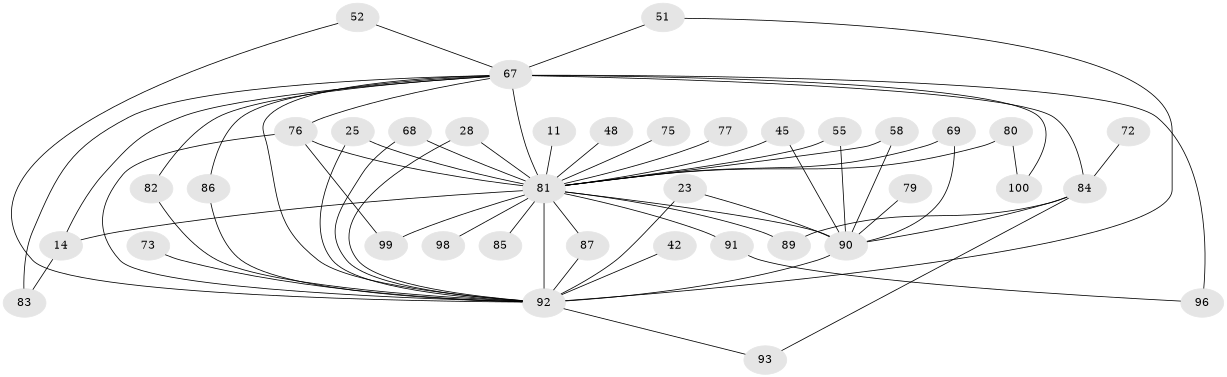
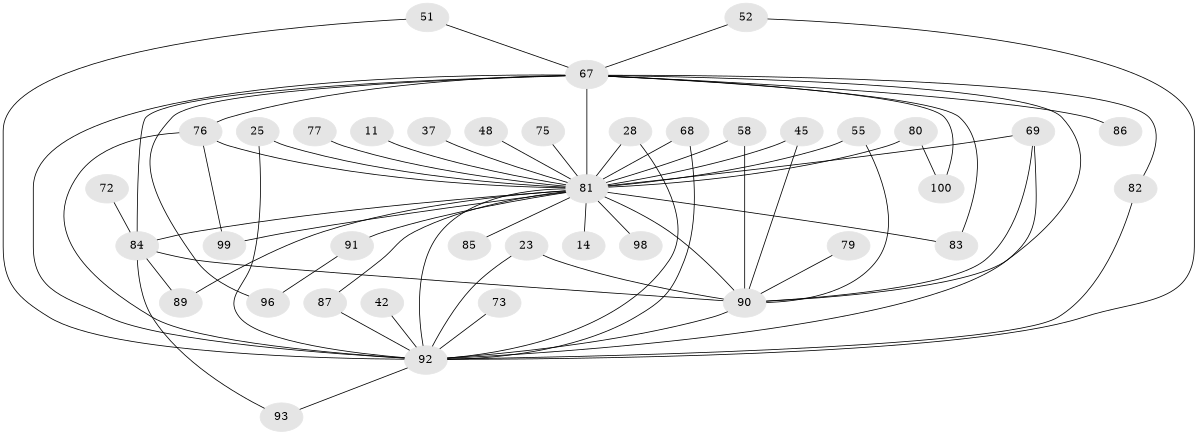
  graph {
    node [color=gray90 style=filled]
    81 [super="+49+61+70+39+27+10"]
    90 [super="+7+44+71"]
    92 [super="+17+4+14+63"]
    83 [super="+43+47"]
    84 [super="+74+78"]
    99 [super="+95"]
    85
    87
    89
    91
    n11 [label=14]
    98 [super="+97"]
    11
    23
    93
    25
    28
    67 [super="+60+38+33+59"]
    76 [super="+53+57+65+62"]
    82
    86
    96 [super="+88"]
    100
+   37
    42 [super="+30"]
    45
    48
    51
    52
    55
    58
    68
    69 [super="+22+66"]
    72
    73
    75 [super="+34"]
    77
    79
    80 [super="+40"]
    81 -- 90 [weight=15]
    81 -- 92 [weight=19]
-   n11 -- 83 [weight=3]
+   81 -- 83 [weight=3]
+   81 -- 84
    81 -- 99
    81 -- 85 [weight=2]
    81 -- 87
    81 -- 89
    81 -- 91 [weight=2]
    81 -- n11
    81 -- 98 [weight=4]
    90 -- 92 [weight=5]
    92 -- 93
    84 -- 90 [weight=2]
    84 -- 89
    84 -- 93
    87 -- 92
    91 -- 96
    11 -- 81 [weight=2]
    23 -- 90
    23 -- 92
    25 -- 81
    25 -- 92
    28 -- 81
    28 -- 92
    67 -- 81 [weight=18]
-   67 -- n11 [weight=4]
+   67 -- 90 [weight=4]
    67 -- 92 [weight=5]
    67 -- 83 [weight=3]
    67 -- 84 [weight=3]
    67 -- 76 [weight=2]
    67 -- 82
    67 -- 86 [weight=2]
    67 -- 96 [weight=2]
    67 -- 100
    76 -- 81 [weight=2]
    76 -- 92 [weight=4]
    76 -- 99 [weight=2]
    82 -- 92
+   37 -- 81 [weight=2]
    42 -- 92 [weight=3]
    45 -- 81
    45 -- 90
    48 -- 81 [weight=2]
    51 -- 92
    51 -- 67
    52 -- 92
    52 -- 67
    55 -- 81
    55 -- 90
    58 -- 81
    58 -- 90
    68 -- 81
    68 -- 92
    69 -- 81
    69 -- 90
-   86 -- 92 [weight=2]
+   69 -- 92 [weight=2]
    72 -- 84 [weight=2]
    73 -- 92 [weight=2]
    75 -- 81 [weight=2]
    77 -- 81 [weight=2]
    79 -- 90
    80 -- 81 [weight=4]
    80 -- 100
  }
